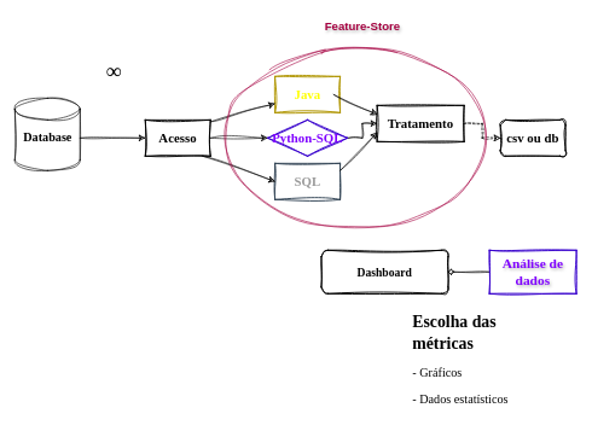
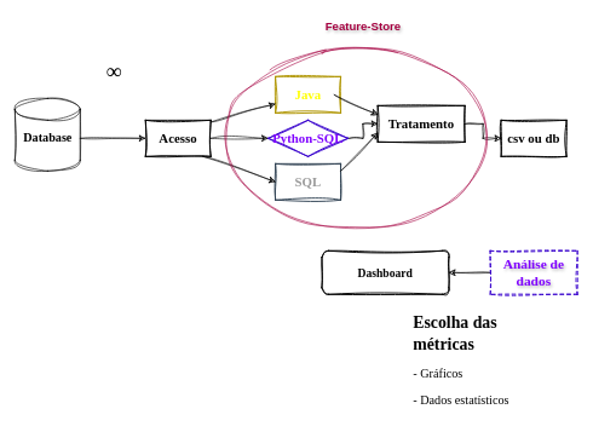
  <mxCell id="0" />
  <mxCell id="1" parent="0" />
  <mxCell id="2" style="edgeStyle=orthogonalEdgeStyle;rounded=0;sketch=1;hachureGap=4;jiggle=2;curveFitting=1;orthogonalLoop=1;jettySize=auto;html=1;fontFamily=Architects Daughter;fontSource=https%3A%2F%2Ffonts.googleapis.com%2Fcss%3Ffamily%3DArchitects%2BDaughter;" edge="1" parent="1" source="3" target="8"><mxGeometry relative="1" as="geometry" /></mxCell>
  <mxCell id="3" value="&lt;h2&gt;Acesso&lt;/h2&gt;" style="rounded=0;whiteSpace=wrap;html=1;sketch=1;hachureGap=4;jiggle=2;curveFitting=1;fontFamily=Architects Daughter;fontSource=https%3A%2F%2Ffonts.googleapis.com%2Fcss%3Ffamily%3DArchitects%2BDaughter;fillColor=none;strokeWidth=1.575;" vertex="1" parent="1"><mxGeometry x="200" y="165" width="90" height="50" as="geometry" /></mxCell>
  <mxCell id="4" value="" style="shape=cylinder3;whiteSpace=wrap;html=1;boundedLbl=1;backgroundOutline=1;size=15;sketch=1;hachureGap=4;jiggle=2;curveFitting=1;fontFamily=Architects Daughter;fontSource=https%3A%2F%2Ffonts.googleapis.com%2Fcss%3Ffamily%3DArchitects%2BDaughter;fillColor=none;textShadow=0;fontStyle=1" vertex="1" parent="1"><mxGeometry x="20" y="135" width="90" height="100" as="geometry" /></mxCell>
  <mxCell id="5" style="edgeStyle=orthogonalEdgeStyle;rounded=0;sketch=1;hachureGap=4;jiggle=2;curveFitting=1;orthogonalLoop=1;jettySize=auto;html=1;entryX=0;entryY=0.5;entryDx=0;entryDy=0;fontFamily=Architects Daughter;fontSource=https%3A%2F%2Ffonts.googleapis.com%2Fcss%3Ffamily%3DArchitects%2BDaughter;" edge="1" parent="1" source="6" target="3"><mxGeometry relative="1" as="geometry" /></mxCell>
  <mxCell id="6" value="Database" style="text;html=1;align=center;verticalAlign=middle;resizable=0;points=[];autosize=1;strokeColor=none;fillColor=none;fontFamily=Architects Daughter;fontSource=https%3A%2F%2Ffonts.googleapis.com%2Fcss%3Ffamily%3DArchitects%2BDaughter;fontSize=17;textShadow=0;fontStyle=1" vertex="1" parent="1"><mxGeometry x="20" y="175" width="90" height="30" as="geometry" /></mxCell>
  <mxCell id="7" style="edgeStyle=orthogonalEdgeStyle;rounded=0;sketch=1;hachureGap=4;jiggle=2;curveFitting=1;orthogonalLoop=1;jettySize=auto;html=1;fontFamily=Architects Daughter;fontSource=https%3A%2F%2Ffonts.googleapis.com%2Fcss%3Ffamily%3DArchitects%2BDaughter;" edge="1" parent="1" source="8" target="10"><mxGeometry relative="1" as="geometry" /></mxCell>
  <mxCell id="8" value="&lt;h2&gt;Python-SQL&lt;/h2&gt;" style="rhombus;whiteSpace=wrap;html=1;sketch=1;hachureGap=4;jiggle=2;curveFitting=1;fontFamily=Architects Daughter;fontSource=https%3A%2F%2Ffonts.googleapis.com%2Fcss%3Ffamily%3DArchitects%2BDaughter;fillColor=none;strokeWidth=1.575;fontColor=#7F00FF;strokeColor=#3700CC;fillStyle=auto;" vertex="1" parent="1"><mxGeometry x="369" y="165" width="110" height="50" as="geometry" /></mxCell>
- <mxCell id="9" style="edgeStyle=orthogonalEdgeStyle;rounded=0;sketch=1;hachureGap=4;jiggle=2;curveFitting=1;orthogonalLoop=1;jettySize=auto;html=1;entryX=0;entryY=0.5;entryDx=0;entryDy=0;fontFamily=Architects Daughter;fontSource=https%3A%2F%2Ffonts.googleapis.com%2Fcss%3Ffamily%3DArchitects%2BDaughter;dashed=1;" edge="1" parent="1" source="10" target="11"><mxGeometry relative="1" as="geometry" /></mxCell>
+ <mxCell id="9" style="edgeStyle=orthogonalEdgeStyle;rounded=0;sketch=1;hachureGap=4;jiggle=2;curveFitting=1;orthogonalLoop=1;jettySize=auto;html=1;entryX=0;entryY=0.5;entryDx=0;entryDy=0;fontFamily=Architects Daughter;fontSource=https%3A%2F%2Ffonts.googleapis.com%2Fcss%3Ffamily%3DArchitects%2BDaughter;" edge="1" parent="1" source="10" target="11"><mxGeometry relative="1" as="geometry" /></mxCell>
  <mxCell id="10" value="&lt;h2&gt;Tratamento&lt;/h2&gt;" style="rounded=0;whiteSpace=wrap;html=1;sketch=1;hachureGap=4;jiggle=2;curveFitting=1;fontFamily=Architects Daughter;fontSource=https%3A%2F%2Ffonts.googleapis.com%2Fcss%3Ffamily%3DArchitects%2BDaughter;fillColor=none;strokeWidth=1.575;" vertex="1" parent="1"><mxGeometry x="520" y="145" width="120" height="50" as="geometry" /></mxCell>
- <mxCell id="11" value="&lt;h2&gt;csv ou db&lt;/h2&gt;" style="whiteSpace=wrap;html=1;sketch=1;hachureGap=4;jiggle=2;curveFitting=1;fontFamily=Architects Daughter;fontSource=https%3A%2F%2Ffonts.googleapis.com%2Fcss%3Ffamily%3DArchitects%2BDaughter;fillColor=none;strokeWidth=1.575;rounded=1;" vertex="1" parent="1"><mxGeometry x="690" y="165" width="90" height="50" as="geometry" /></mxCell>
+ <mxCell id="11" value="&lt;h2&gt;csv ou db&lt;/h2&gt;" style="rounded=0;whiteSpace=wrap;html=1;sketch=1;hachureGap=4;jiggle=2;curveFitting=1;fontFamily=Architects Daughter;fontSource=https%3A%2F%2Ffonts.googleapis.com%2Fcss%3Ffamily%3DArchitects%2BDaughter;fillColor=none;strokeWidth=1.575;" vertex="1" parent="1"><mxGeometry x="690" y="165" width="90" height="50" as="geometry" /></mxCell>
  <mxCell id="12" value="&lt;h2&gt;SQL&lt;/h2&gt;" style="rounded=0;whiteSpace=wrap;html=1;sketch=1;hachureGap=4;jiggle=2;curveFitting=1;fontFamily=Architects Daughter;fontSource=https%3A%2F%2Ffonts.googleapis.com%2Fcss%3Ffamily%3DArchitects%2BDaughter;fillColor=none;strokeWidth=1.575;fontColor=#999999;strokeColor=#314354;fillStyle=auto;" vertex="1" parent="1"><mxGeometry x="379" y="225" width="90" height="50" as="geometry" /></mxCell>
  <mxCell id="13" value="&lt;h2&gt;Java&lt;/h2&gt;" style="rounded=0;whiteSpace=wrap;html=1;sketch=1;hachureGap=4;jiggle=2;curveFitting=1;fontFamily=Architects Daughter;fontSource=https%3A%2F%2Ffonts.googleapis.com%2Fcss%3Ffamily%3DArchitects%2BDaughter;fillColor=none;strokeWidth=1.575;fontColor=#FFFF00;strokeColor=#B09500;fillStyle=auto;" vertex="1" parent="1"><mxGeometry x="379" y="105" width="90" height="50" as="geometry" /></mxCell>
  <mxCell id="14" value="" style="endArrow=classic;html=1;rounded=0;sketch=1;hachureGap=4;jiggle=2;curveFitting=1;fontFamily=Architects Daughter;fontSource=https%3A%2F%2Ffonts.googleapis.com%2Fcss%3Ffamily%3DArchitects%2BDaughter;entryX=0;entryY=0.5;entryDx=0;entryDy=0;" edge="1" parent="1" target="12"><mxGeometry width="50" height="50" relative="1" as="geometry"><mxPoint x="279" y="215" as="sourcePoint" /><mxPoint x="379" y="265" as="targetPoint" /></mxGeometry></mxCell>
  <mxCell id="15" value="" style="endArrow=classic;html=1;rounded=0;sketch=1;hachureGap=4;jiggle=2;curveFitting=1;fontFamily=Architects Daughter;fontSource=https%3A%2F%2Ffonts.googleapis.com%2Fcss%3Ffamily%3DArchitects%2BDaughter;" edge="1" parent="1" target="13"><mxGeometry width="50" height="50" relative="1" as="geometry"><mxPoint x="290" y="167.5" as="sourcePoint" /><mxPoint x="390" y="202.5" as="targetPoint" /></mxGeometry></mxCell>
  <mxCell id="16" value="" style="endArrow=classic;html=1;rounded=0;sketch=1;hachureGap=4;jiggle=2;curveFitting=1;fontFamily=Architects Daughter;fontSource=https%3A%2F%2Ffonts.googleapis.com%2Fcss%3Ffamily%3DArchitects%2BDaughter;entryX=0;entryY=0.25;entryDx=0;entryDy=0;" edge="1" parent="1" target="10"><mxGeometry width="50" height="50" relative="1" as="geometry"><mxPoint x="460" y="130" as="sourcePoint" /><mxPoint x="560" y="165" as="targetPoint" /></mxGeometry></mxCell>
  <mxCell id="17" value="" style="endArrow=classic;html=1;rounded=0;sketch=1;hachureGap=4;jiggle=2;curveFitting=1;fontFamily=Architects Daughter;fontSource=https%3A%2F%2Ffonts.googleapis.com%2Fcss%3Ffamily%3DArchitects%2BDaughter;entryX=0;entryY=0.75;entryDx=0;entryDy=0;" edge="1" parent="1" target="10"><mxGeometry width="50" height="50" relative="1" as="geometry"><mxPoint x="469" y="235" as="sourcePoint" /><mxPoint x="529" y="283" as="targetPoint" /></mxGeometry></mxCell>
- <mxCell id="18" style="edgeStyle=orthogonalEdgeStyle;rounded=0;sketch=1;hachureGap=4;jiggle=2;curveFitting=1;orthogonalLoop=1;jettySize=auto;html=1;fontFamily=Architects Daughter;fontSource=https%3A%2F%2Ffonts.googleapis.com%2Fcss%3Ffamily%3DArchitects%2BDaughter;endArrow=diamond;" edge="1" parent="1" source="19" target="24"><mxGeometry relative="1" as="geometry"><mxPoint x="604" y="375" as="targetPoint" /></mxGeometry></mxCell>
- <mxCell id="19" value="Análise de&lt;div&gt;dados&lt;/div&gt;" style="rounded=0;whiteSpace=wrap;html=1;sketch=1;hachureGap=4;jiggle=2;curveFitting=1;fontFamily=Architects Daughter;fontSource=https%3A%2F%2Ffonts.googleapis.com%2Fcss%3Ffamily%3DArchitects%2BDaughter;fillColor=none;fontSize=19;fontStyle=1;labelBorderColor=none;textShadow=1;fontColor=#7F00FF;strokeColor=#3700CC;strokeWidth=1.575;" vertex="1" parent="1"><mxGeometry x="675" y="345" width="120" height="60" as="geometry" /></mxCell>
+ <mxCell id="18" style="edgeStyle=orthogonalEdgeStyle;rounded=0;sketch=1;hachureGap=4;jiggle=2;curveFitting=1;orthogonalLoop=1;jettySize=auto;html=1;fontFamily=Architects Daughter;fontSource=https%3A%2F%2Ffonts.googleapis.com%2Fcss%3Ffamily%3DArchitects%2BDaughter;" edge="1" parent="1" source="19" target="24"><mxGeometry relative="1" as="geometry"><mxPoint x="604" y="375" as="targetPoint" /></mxGeometry></mxCell>
+ <mxCell id="19" value="Análise de&lt;div&gt;dados&lt;/div&gt;" style="rounded=0;whiteSpace=wrap;html=1;sketch=1;hachureGap=4;jiggle=2;curveFitting=1;fontFamily=Architects Daughter;fontSource=https%3A%2F%2Ffonts.googleapis.com%2Fcss%3Ffamily%3DArchitects%2BDaughter;fillColor=none;fontSize=19;fontStyle=1;labelBorderColor=none;textShadow=1;fontColor=#7F00FF;strokeColor=#3700CC;strokeWidth=1.575;dashed=1;" vertex="1" parent="1"><mxGeometry x="675" y="345" width="120" height="60" as="geometry" /></mxCell>
  <mxCell id="20" value="" style="ellipse;whiteSpace=wrap;html=1;sketch=1;hachureGap=4;jiggle=2;curveFitting=1;fontFamily=Architects Daughter;fontSource=https%3A%2F%2Ffonts.googleapis.com%2Fcss%3Ffamily%3DArchitects%2BDaughter;fillColor=none;fontColor=#ffffff;strokeColor=#A50040;" vertex="1" parent="1"><mxGeometry x="310" y="65" width="360" height="250" as="geometry" /></mxCell>
  <mxCell id="21" value="Feature&lt;font&gt;-&lt;/font&gt;Store" style="text;html=1;align=center;verticalAlign=middle;whiteSpace=wrap;rounded=0;fontFamily=Helvetica;fontStyle=1;fontSize=16;fontColor=#A50040;labelBackgroundColor=none;labelBorderColor=none;textShadow=1;" vertex="1" parent="1"><mxGeometry x="427" y="20" width="146" height="30" as="geometry" /></mxCell>
  <mxCell id="22" value="&lt;h1 style=&quot;margin-top: 0px;&quot;&gt;&lt;font style=&quot;font-size: 23px;&quot;&gt;Escolha das métricas&lt;/font&gt;&lt;/h1&gt;&lt;p style=&quot;font-size: 17px;&quot;&gt;&lt;font style=&quot;font-size: 17px;&quot;&gt;- Gráficos&lt;/font&gt;&lt;/p&gt;&lt;p style=&quot;font-size: 17px;&quot;&gt;&lt;font style=&quot;font-size: 17px;&quot;&gt;- Dados estatísticos&lt;/font&gt;&lt;/p&gt;" style="text;html=1;whiteSpace=wrap;overflow=hidden;rounded=0;fontFamily=Architects Daughter;fontSource=https%3A%2F%2Ffonts.googleapis.com%2Fcss%3Ffamily%3DArchitects%2BDaughter;" vertex="1" parent="1"><mxGeometry x="567" y="423" width="195" height="150" as="geometry" /></mxCell>
  <mxCell id="23" value="∞" style="text;whiteSpace=wrap;fontFamily=Architects Daughter;fontSource=https%3A%2F%2Ffonts.googleapis.com%2Fcss%3Ffamily%3DArchitects%2BDaughter;fontSize=30;" vertex="1" parent="1"><mxGeometry x="144" y="73" width="30" height="45" as="geometry" /></mxCell>
  <mxCell id="24" value="&lt;font style=&quot;font-size: 16px;&quot;&gt;&lt;b&gt;Dashboard&lt;/b&gt;&lt;/font&gt;" style="rounded=1;whiteSpace=wrap;html=1;sketch=1;hachureGap=4;jiggle=2;curveFitting=1;fontFamily=Architects Daughter;fontSource=https%3A%2F%2Ffonts.googleapis.com%2Fcss%3Ffamily%3DArchitects%2BDaughter;fillColor=none;strokeWidth=1.575;" vertex="1" parent="1"><mxGeometry x="443" y="345" width="175" height="60" as="geometry" /></mxCell>
